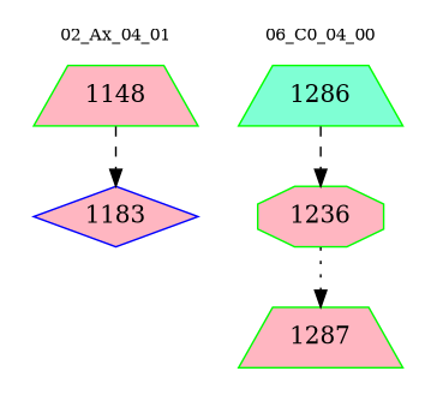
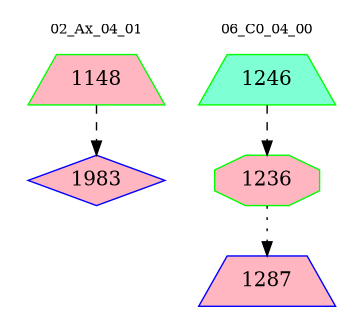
  digraph {
    node [color=green fillcolor=lightpink shape=trapezium style=filled]
    edge [color=black style=dashed]
    n1 [label=1148]
-   n2 [color=blue label=1183 shape=diamond]
-   n3 [fillcolor=aquamarine label=1286]
+   n2 [color=blue label=1983 shape=diamond]
+   n3 [fillcolor=aquamarine label=1246]
    n4 [label=1236 shape=octagon]
-   n5 [label=1287]
+   n5 [color=blue label=1287]
    subgraph cluster_1 {
      color=white
      fontsize=10
      label="02_Ax_04_01"
      n1
      n2
    }
    subgraph cluster_2 {
      color=white
      fontsize=10
      label="06_C0_04_00"
      n3
      n4
      n5
    }
    n1 -> n2
    n3 -> n4
    n4 -> n5 [style=dotted]
  }
